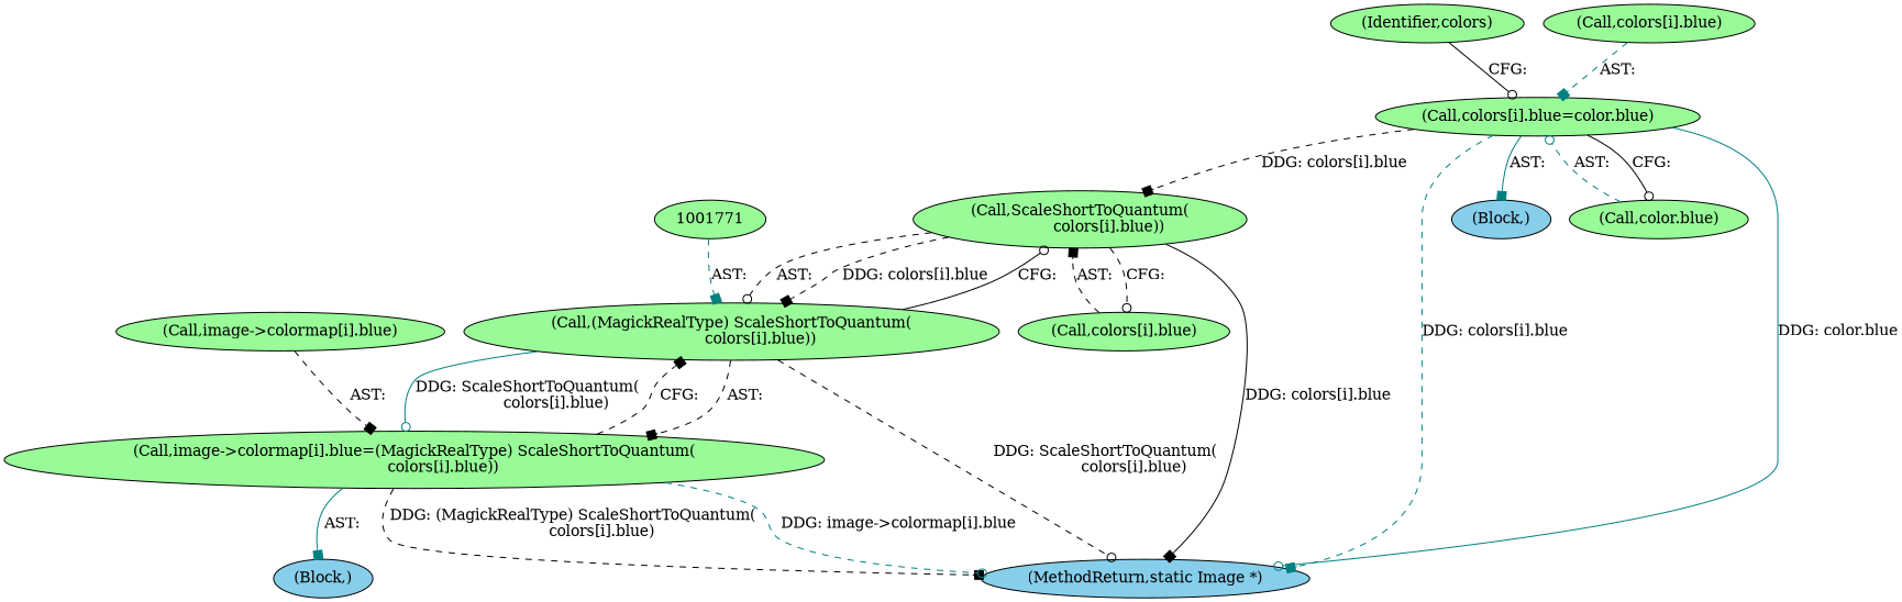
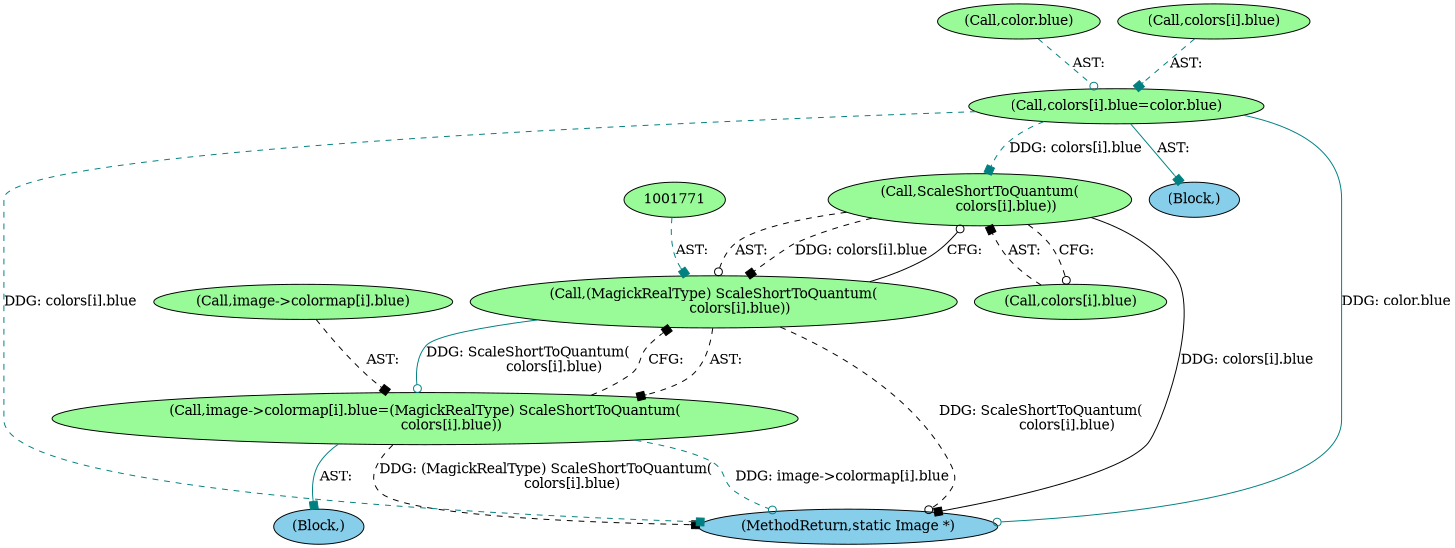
  digraph {
    node [fillcolor=palegreen style=filled]
    edge [arrowhead=box color=black style=dashed]
    n1 [label="(Call,ScaleShortToQuantum(\n            colors[i].blue))"]
    n2 [label="(Call,(MagickRealType) ScaleShortToQuantum(\n            colors[i].blue))"]
    n3 [label="(Call,colors[i].blue)"]
    n4 [fillcolor=skyblue label="(MethodReturn,static Image *)"]
    n5 [label="(Call,image->colormap[i].blue=(MagickRealType) ScaleShortToQuantum(\n            colors[i].blue))"]
    n6 [label="(Call,colors[i].blue=color.blue)"]
    n7 [fillcolor=skyblue label="(Block,)"]
    n8 [label="(Call,color.blue)"]
    n9 [fillcolor=skyblue label="(Block,)"]
    n10 [label="(Call,image->colormap[i].blue)"]
-   n11 [label="(Identifier,colors)"]
    n12 [label="(Call,colors[i].blue)"]
    1001771
    n1 -> n2 [arrowhead=odot label="AST: "]
    n1 -> n2 [label="DDG: colors[i].blue"]
    n1 -> n3 [arrowhead=odot label="CFG: "]
    n1 -> n4 [label="DDG: colors[i].blue" style=solid]
    n2 -> n1 [arrowhead=odot label="CFG: " style=solid]
    n2 -> n4 [arrowhead=odot label="DDG: ScaleShortToQuantum(\n            colors[i].blue)"]
    n2 -> n5 [label="AST: "]
    n2 -> n5 [arrowhead=odot color=teal label="DDG: ScaleShortToQuantum(\n            colors[i].blue)" style=solid]
    n3 -> n1 [label="AST: "]
    n5 -> n2 [label="CFG: "]
    n5 -> n4 [label="DDG: (MagickRealType) ScaleShortToQuantum(\n            colors[i].blue)"]
    n5 -> n4 [arrowhead=odot color=teal label="DDG: image->colormap[i].blue"]
    n5 -> n9 [color=teal label="AST: " style=solid]
-   n6 -> n1 [label="DDG: colors[i].blue"]
+   n6 -> n1 [color=teal label="DDG: colors[i].blue"]
    n6 -> n4 [color=teal label="DDG: colors[i].blue"]
    n6 -> n4 [arrowhead=odot color=teal label="DDG: color.blue" style=solid]
    n6 -> n7 [color=teal label="AST: " style=solid]
-   n6 -> n8 [arrowhead=odot label="CFG: " style=solid]
    n8 -> n6 [arrowhead=odot color=teal label="AST: "]
    n10 -> n5 [label="AST: "]
-   n11 -> n6 [arrowhead=odot label="CFG: " style=solid]
    n12 -> n6 [color=teal label="AST: "]
    1001771 -> n2 [color=teal label="AST: "]
  }
